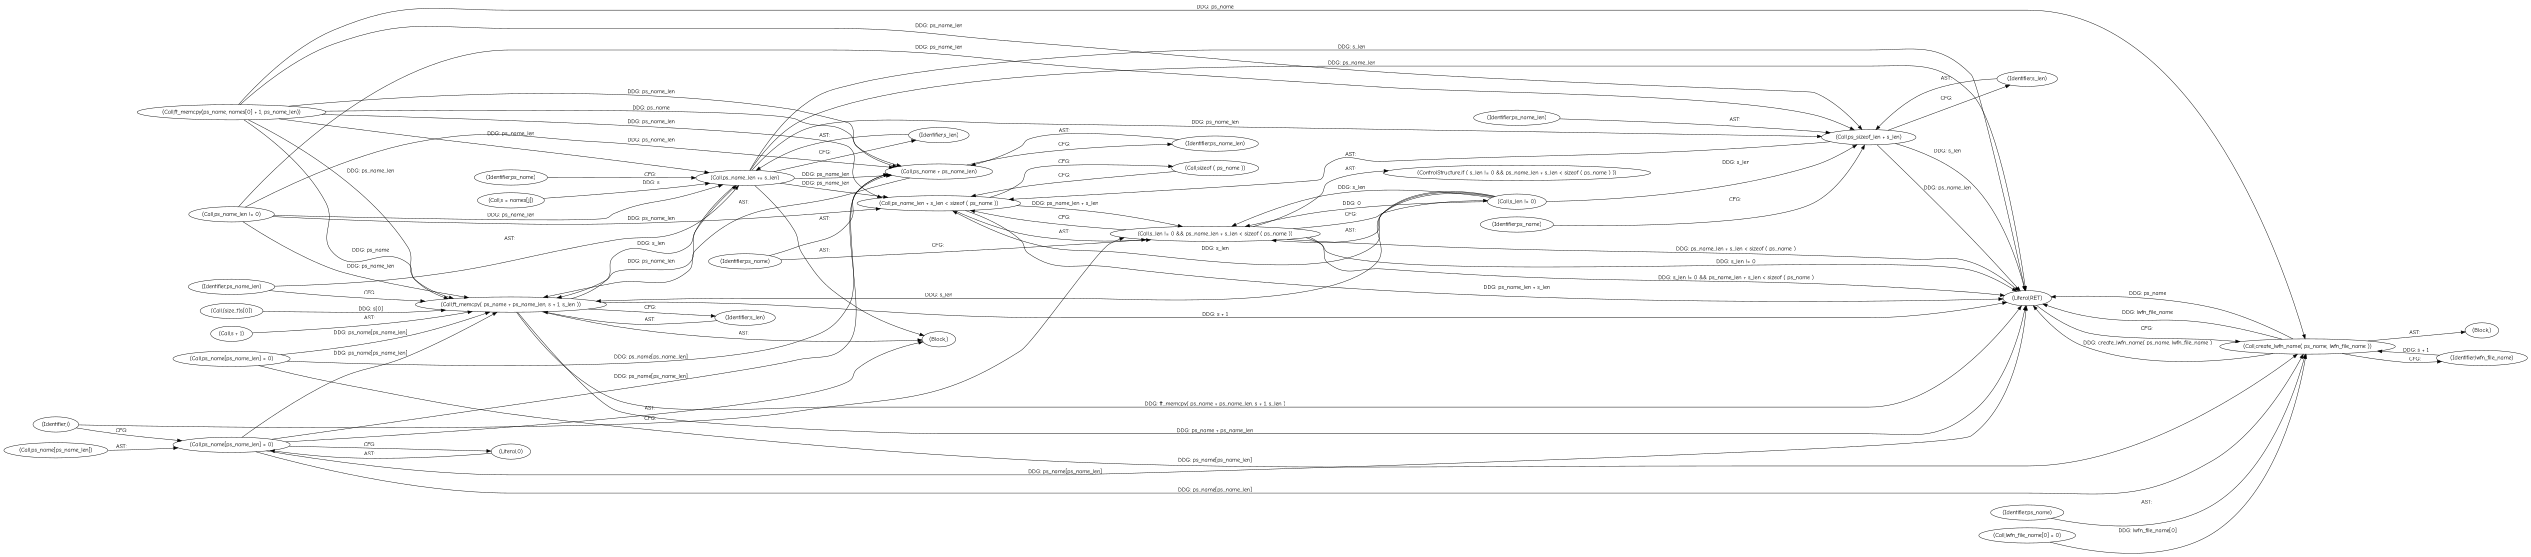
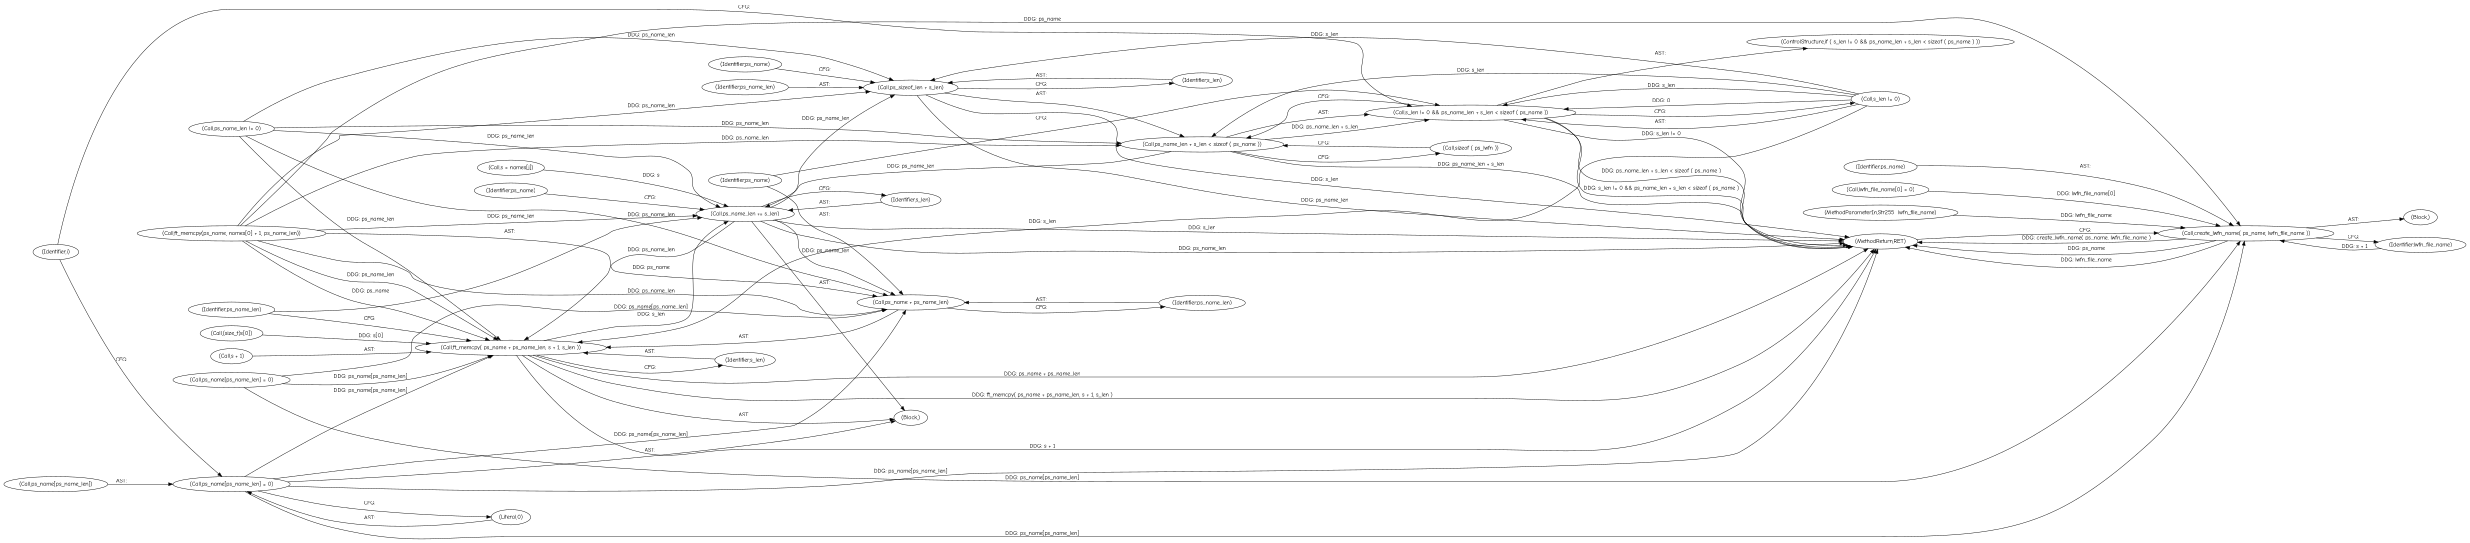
  digraph {
    fontname="Comic Neue"
    rankdir=LR
    node [fontname="Comic Neue"]
    edge [fontname="Comic Neue"]
    n1 [label="(Call,ps_name[ps_name_len] = 0)"]
    n2 [label="(Call,ft_memcpy( ps_name + ps_name_len, s + 1, s_len ))"]
    n3 [label="(Call,ps_name + ps_name_len)"]
    n4 [label="(Call,create_lwfn_name( ps_name, lwfn_file_name ))"]
-   n5 [label="(Literal,RET)"]
+   n5 [label="(MethodReturn,RET)"]
    n6 [label="(Literal,0)"]
    n7 [label="(Block,)"]
    n8 [label="(Call,ps_name_len += s_len)"]
    n9 [label="(Identifier,s_len)"]
    n10 [label="(Identifier,ps_name_len)"]
    n11 [label="(Block,)"]
    n12 [label="(Identifier,lwfn_file_name)"]
    n13 [label="(Call,ps_name_len + s_len < sizeof ( ps_name ))"]
    n14 [label="(Call,ps_sizeof_len + s_len)"]
    n15 [label="(Identifier,s_len)"]
    n16 [label="(Call,s_len != 0 && ps_name_len + s_len < sizeof ( ps_name ))"]
-   n17 [label="(Call,sizeof ( ps_name ))"]
+   n17 [label="(Call,sizeof ( ps_lwfn ))"]
    n18 [label="(Identifier,s_len)"]
    n19 [label="(ControlStructure,if ( s_len != 0 && ps_name_len + s_len < sizeof ( ps_name ) ))"]
    n20 [label="(Call,s_len != 0)"]
    n21 [label="(Identifier,ps_name)"]
    n22 [label="(Identifier,ps_name_len)"]
    n23 [label="(Call,ft_memcpy(ps_name, names[0] + 1, ps_name_len))"]
    n24 [label="(Identifier,ps_name)"]
    n25 [label="(Call,s = names[j])"]
    n26 [label="(Identifier,ps_name_len)"]
    n27 [label="(Call,lwfn_file_name[0] = 0)"]
    n28 [label="(Call,ps_name[ps_name_len])"]
+   n29 [label="(MethodParameterIn,Str255  lwfn_file_name)"]
    n30 [label="(Identifier,ps_name)"]
    n31 [label="(Call,(size_t)s[0])"]
    n32 [label="(Identifier,ps_name)"]
    n33 [label="(Identifier,i)"]
    n34 [label="(Call,ps_name[ps_name_len] = 0)"]
    n35 [label="(Call,s + 1)"]
    n36 [label="(Call,ps_name_len != 0)"]
    n1 -> n2 [label="DDG: ps_name[ps_name_len]"]
    n1 -> n3 [label="DDG: ps_name[ps_name_len]"]
    n1 -> n4 [label="DDG: ps_name[ps_name_len]"]
    n1 -> n5 [label="DDG: ps_name[ps_name_len]"]
    n1 -> n6 [label="CFG: "]
    n1 -> n7 [label="AST: "]
    n2 -> n5 [label="DDG: s + 1"]
    n2 -> n5 [label="DDG: ps_name + ps_name_len"]
    n2 -> n5 [label="DDG: ft_memcpy( ps_name + ps_name_len, s + 1, s_len )"]
    n2 -> n7 [label="AST: "]
    n2 -> n8 [label="DDG: s_len"]
    n2 -> n9 [label="CFG: "]
    n3 -> n2 [label="AST: "]
    n3 -> n10 [label="CFG: "]
    n4 -> n5 [label="DDG: create_lwfn_name( ps_name, lwfn_file_name )"]
    n4 -> n5 [label="DDG: ps_name"]
    n4 -> n5 [label="DDG: lwfn_file_name"]
    n4 -> n11 [label="AST: "]
    n4 -> n12 [label="CFG: "]
    n5 -> n4 [label="CFG: "]
    n6 -> n1 [label="AST: "]
    n8 -> n2 [label="DDG: ps_name_len"]
    n8 -> n3 [label="DDG: ps_name_len"]
    n8 -> n5 [label="DDG: ps_name_len"]
    n8 -> n5 [label="DDG: s_len"]
    n8 -> n7 [label="AST: "]
-   n8 -> n13 [label="DDG: ps_name_len"]
+   n13 -> n8 [label="DDG: ps_name_len"]
    n8 -> n14 [label="DDG: ps_name_len"]
    n8 -> n15 [label="CFG: "]
    n9 -> n2 [label="AST: "]
    n10 -> n3 [label="AST: "]
    n12 -> n4 [label="DDG: s + 1"]
    n13 -> n5 [label="DDG: ps_name_len + s_len"]
    n13 -> n16 [label="AST: "]
    n13 -> n16 [label="DDG: ps_name_len + s_len"]
    n13 -> n17 [label="CFG: "]
    n14 -> n5 [label="DDG: ps_name_len"]
    n14 -> n5 [label="DDG: s_len"]
    n14 -> n13 [label="AST: "]
    n14 -> n18 [label="CFG: "]
    n15 -> n8 [label="AST: "]
    n16 -> n5 [label="DDG: s_len != 0"]
    n16 -> n5 [label="DDG: ps_name_len + s_len < sizeof ( ps_name )"]
    n16 -> n5 [label="DDG: s_len != 0 && ps_name_len + s_len < sizeof ( ps_name )"]
    n16 -> n13 [label="CFG: "]
    n16 -> n19 [label="AST: "]
    n16 -> n20 [label="CFG: "]
    n17 -> n13 [label="CFG: "]
    n18 -> n14 [label="AST: "]
    n20 -> n2 [label="DDG: s_len"]
    n20 -> n13 [label="DDG: s_len"]
    n20 -> n14 [label="DDG: s_len"]
    n20 -> n16 [label="AST: "]
    n20 -> n16 [label="DDG: s_len"]
    n20 -> n16 [label="DDG: 0"]
    n21 -> n14 [label="CFG: "]
    n22 -> n2 [label="CFG: "]
    n22 -> n8 [label="AST: "]
    n23 -> n2 [label="DDG: ps_name"]
    n23 -> n2 [label="DDG: ps_name_len"]
    n23 -> n3 [label="DDG: ps_name"]
    n23 -> n3 [label="DDG: ps_name_len"]
    n23 -> n4 [label="DDG: ps_name"]
    n23 -> n8 [label="DDG: ps_name_len"]
    n23 -> n13 [label="DDG: ps_name_len"]
    n23 -> n14 [label="DDG: ps_name_len"]
    n24 -> n4 [label="AST: "]
    n25 -> n8 [label="DDG: s"]
    n26 -> n14 [label="AST: "]
    n27 -> n4 [label="DDG: lwfn_file_name[0]"]
    n28 -> n1 [label="AST: "]
+   n29 -> n4 [label="DDG: lwfn_file_name"]
    n30 -> n8 [label="CFG: "]
    n31 -> n2 [label="DDG: s[0]"]
    n32 -> n3 [label="AST: "]
    n32 -> n16 [label="CFG: "]
    n33 -> n1 [label="CFG: "]
    n33 -> n16 [label="CFG: "]
    n34 -> n2 [label="DDG: ps_name[ps_name_len]"]
    n34 -> n3 [label="DDG: ps_name[ps_name_len]"]
    n34 -> n4 [label="DDG: ps_name[ps_name_len]"]
    n35 -> n2 [label="AST: "]
    n36 -> n2 [label="DDG: ps_name_len"]
    n36 -> n3 [label="DDG: ps_name_len"]
    n36 -> n8 [label="DDG: ps_name_len"]
    n36 -> n13 [label="DDG: ps_name_len"]
    n36 -> n14 [label="DDG: ps_name_len"]
  }
